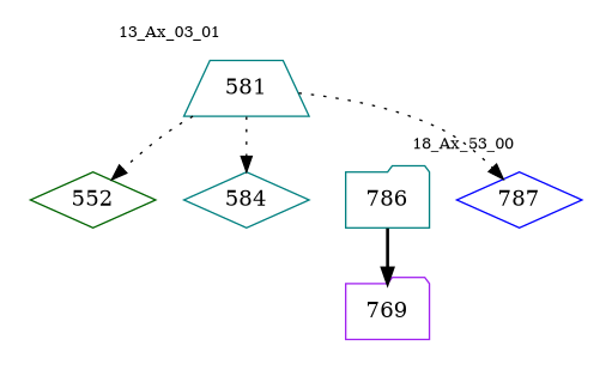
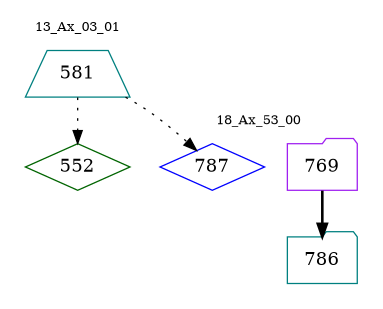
  digraph {
    node [color=teal shape=diamond]
    edge [color=black style=dotted]
    n1 [color=purple label=769 shape=folder]
    n2 [color=blue label=787]
    n3 [label=786 shape=folder]
    n4 [label=581 shape=trapezium]
    n5 [color=darkgreen label=552]
-   n6 [label=584]
    subgraph cluster_1 {
      color=white
      fontsize=10
      label="18_Ax_53_00"
      n1
      n2
      n3
    }
    subgraph cluster_2 {
      color=white
      fontsize=10
      label="13_Ax_03_01"
      n4
      n5
-     n6
    }
-   n3 -> n1 [style=bold]
+   n1 -> n3 [style=bold]
    n4 -> n2
    n4 -> n5
-   n4 -> n6
  }
